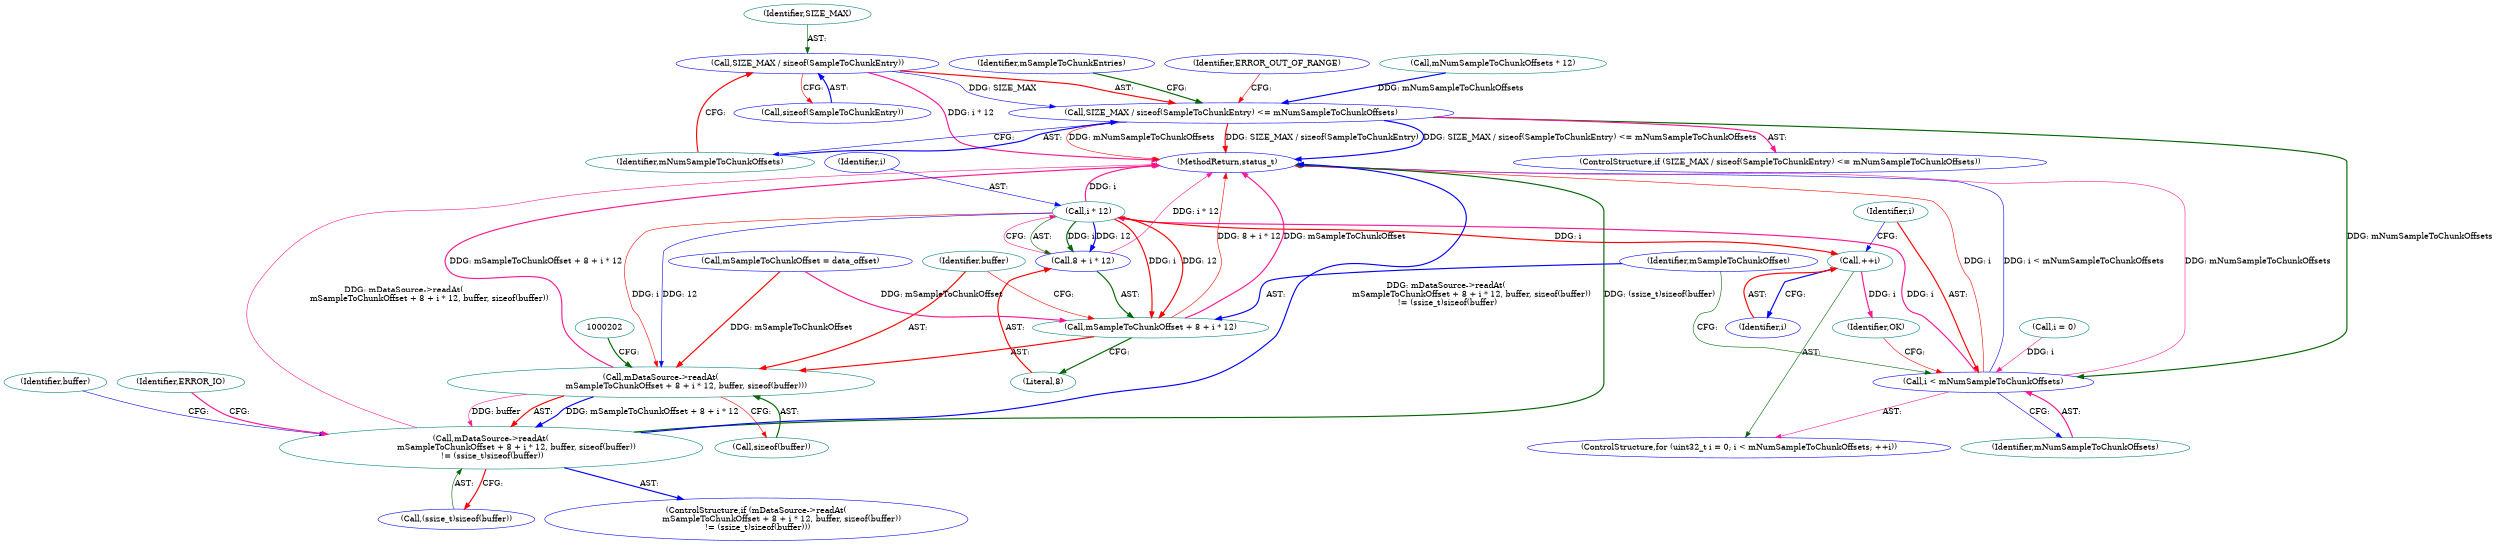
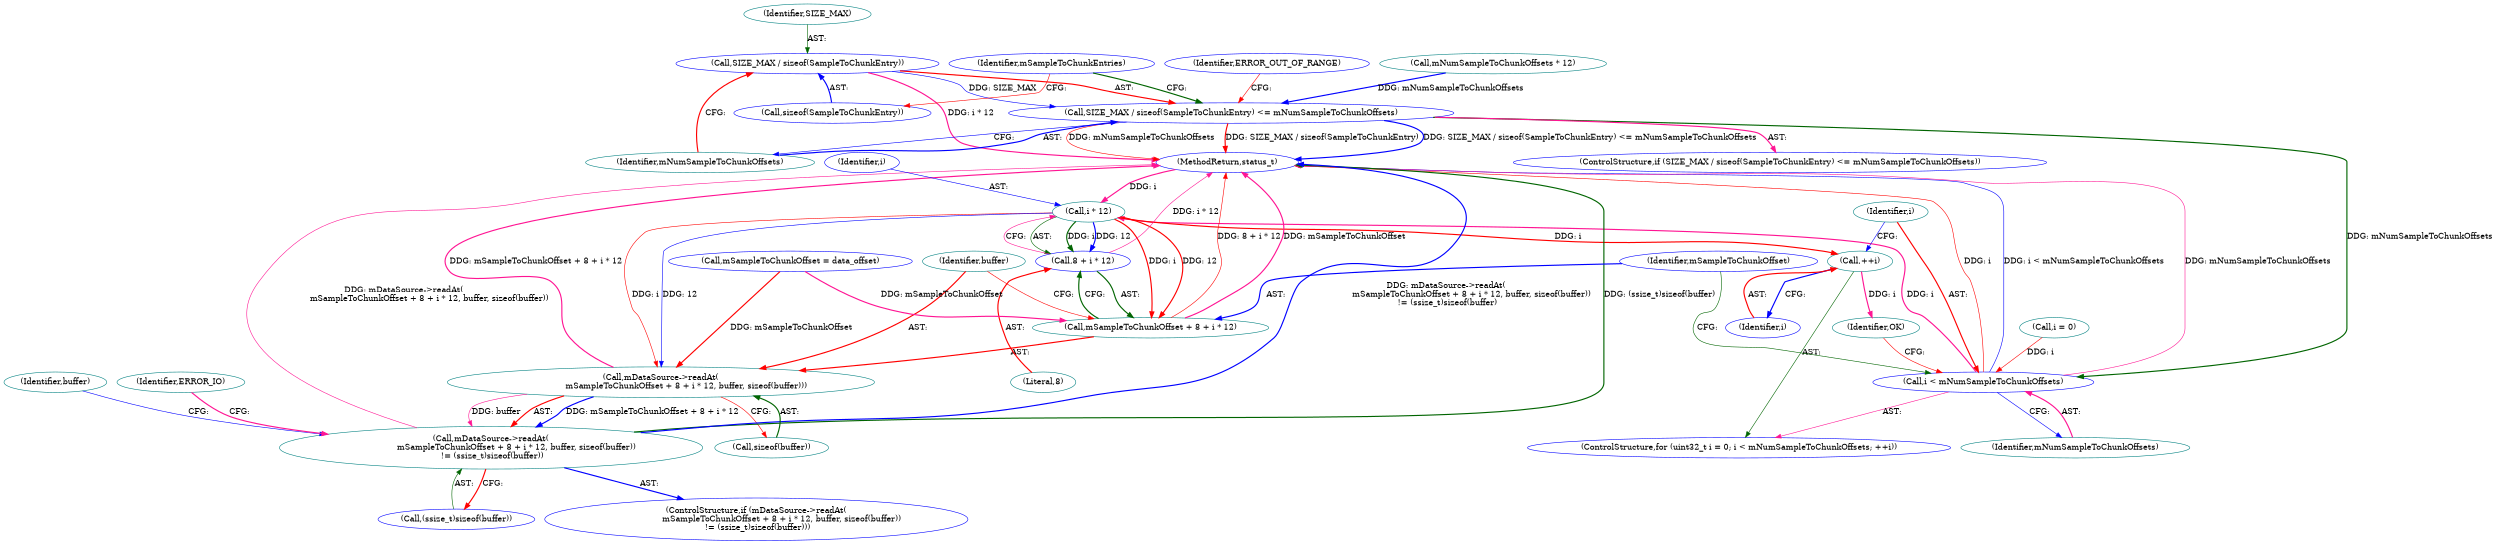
  digraph {
    node [color=teal]
    edge [color=red style=bold]
    n1 [color=blue label="(Call,SIZE_MAX / sizeof(SampleToChunkEntry))"]
    n2 [color=blue label="(Call,SIZE_MAX / sizeof(SampleToChunkEntry) <= mNumSampleToChunkOffsets)"]
    n3 [color=blue label="(MethodReturn,status_t)"]
    n4 [color=blue label="(Call,sizeof(SampleToChunkEntry))"]
    n5 [color=blue label="(Call,i < mNumSampleToChunkOffsets)"]
    n6 [color=blue label="(ControlStructure,if (SIZE_MAX / sizeof(SampleToChunkEntry) <= mNumSampleToChunkOffsets))"]
    n7 [label="(Identifier,mNumSampleToChunkOffsets)"]
    n8 [label="(Call,i * 12)"]
    n9 [color=blue label="(ControlStructure,for (uint32_t i = 0; i < mNumSampleToChunkOffsets; ++i))"]
    n10 [label="(Identifier,mNumSampleToChunkOffsets)"]
    n11 [label="(Call,++i)"]
    n12 [label="(Call,mDataSource->readAt(\n                    mSampleToChunkOffset + 8 + i * 12, buffer, sizeof(buffer)))"]
    n13 [label="(Call,mSampleToChunkOffset + 8 + i * 12)"]
    n14 [color=blue label="(Call,8 + i * 12)"]
    n15 [color=blue label="(Identifier,i)"]
    n16 [label="(Identifier,OK)"]
    n17 [label="(Call,mDataSource->readAt(\n                    mSampleToChunkOffset + 8 + i * 12, buffer, sizeof(buffer))\n != (ssize_t)sizeof(buffer))"]
    n18 [label="(Call,sizeof(buffer))"]
    n19 [color=blue label="(Call,(ssize_t)sizeof(buffer))"]
    n20 [color=blue label="(ControlStructure,if (mDataSource->readAt(\n                    mSampleToChunkOffset + 8 + i * 12, buffer, sizeof(buffer))\n != (ssize_t)sizeof(buffer)))"]
    n21 [label="(Identifier,SIZE_MAX)"]
    n22 [label="(Call,mNumSampleToChunkOffsets * 12)"]
    n23 [label="(Identifier,buffer)"]
    n24 [label="(Literal,8)"]
    n25 [label="(Identifier,buffer)"]
    n26 [color=blue label="(Identifier,mSampleToChunkOffset)"]
    n27 [color=blue label="(Identifier,i)"]
    n28 [label="(Call,i = 0)"]
    n29 [label="(Identifier,i)"]
    n30 [color=blue label="(Identifier,mSampleToChunkEntries)"]
    n31 [color=blue label="(Call,mSampleToChunkOffset = data_offset)"]
    n32 [label="(Identifier,ERROR_IO)"]
    n33 [color=blue label="(Identifier,ERROR_OUT_OF_RANGE)"]
-   1000202
    n1 -> n2 [label="AST: "]
    n1 -> n2 [color=blue label="DDG: SIZE_MAX" style=solid]
    n1 -> n3 [color=deeppink label="DDG: i * 12"]
-   n1 -> n4 [label="CFG: " style=solid]
+   n30 -> n4 [label="CFG: " style=solid]
    n2 -> n3 [color=blue label="DDG: SIZE_MAX / sizeof(SampleToChunkEntry) <= mNumSampleToChunkOffsets"]
    n2 -> n3 [label="DDG: mNumSampleToChunkOffsets" style=solid]
    n2 -> n3 [label="DDG: SIZE_MAX / sizeof(SampleToChunkEntry)"]
    n2 -> n5 [color=darkgreen label="DDG: mNumSampleToChunkOffsets"]
    n2 -> n6 [color=deeppink label="AST: "]
    n2 -> n7 [color=blue label="CFG: " style=solid]
    n4 -> n1 [color=blue label="AST: "]
    n5 -> n3 [color=blue label="DDG: i < mNumSampleToChunkOffsets" style=solid]
    n5 -> n3 [label="DDG: i" style=solid]
    n5 -> n3 [color=deeppink label="DDG: mNumSampleToChunkOffsets" style=solid]
    n5 -> n8 [color=deeppink label="DDG: i"]
    n5 -> n9 [color=deeppink label="AST: " style=solid]
    n5 -> n10 [color=blue label="CFG: " style=solid]
    n7 -> n1 [label="CFG: "]
    n7 -> n2 [color=blue label="AST: "]
-   n8 -> n3 [color=deeppink label="DDG: i"]
+   n3 -> n8 [color=deeppink label="DDG: i"]
    n8 -> n11 [label="DDG: i"]
    n8 -> n12 [label="DDG: i" style=solid]
    n8 -> n12 [color=blue label="DDG: 12" style=solid]
    n8 -> n13 [label="DDG: i"]
    n8 -> n13 [label="DDG: 12"]
    n8 -> n14 [color=darkgreen label="AST: " style=solid]
    n8 -> n14 [color=darkgreen label="DDG: i"]
    n8 -> n14 [color=blue label="DDG: 12"]
    n10 -> n5 [color=deeppink label="AST: "]
    n11 -> n9 [color=darkgreen label="AST: " style=solid]
    n11 -> n15 [color=blue label="CFG: "]
    n11 -> n16 [color=deeppink label="DDG: i"]
    n12 -> n3 [color=deeppink label="DDG: mSampleToChunkOffset + 8 + i * 12"]
    n12 -> n17 [label="AST: "]
    n12 -> n17 [color=blue label="DDG: mSampleToChunkOffset + 8 + i * 12"]
    n12 -> n17 [color=deeppink label="DDG: buffer" style=solid]
    n12 -> n18 [label="CFG: " style=solid]
    n13 -> n3 [label="DDG: 8 + i * 12" style=solid]
    n13 -> n3 [color=deeppink label="DDG: mSampleToChunkOffset"]
    n13 -> n12 [label="AST: "]
-   n13 -> n24 [color=darkgreen label="CFG: "]
+   n13 -> n14 [color=darkgreen label="CFG: "]
    n14 -> n3 [color=deeppink label="DDG: i * 12" style=solid]
    n14 -> n8 [color=deeppink label="CFG: " style=solid]
    n14 -> n13 [color=darkgreen label="AST: "]
    n15 -> n11 [label="AST: "]
    n16 -> n5 [label="CFG: " style=solid]
    n17 -> n3 [color=darkgreen label="DDG: (ssize_t)sizeof(buffer)"]
    n17 -> n3 [color=deeppink label="DDG: mDataSource->readAt(\n                    mSampleToChunkOffset + 8 + i * 12, buffer, sizeof(buffer))" style=solid]
    n17 -> n3 [color=blue label="DDG: mDataSource->readAt(\n                    mSampleToChunkOffset + 8 + i * 12, buffer, sizeof(buffer))\n != (ssize_t)sizeof(buffer)"]
    n17 -> n19 [label="CFG: "]
    n17 -> n20 [color=blue label="AST: "]
    n18 -> n12 [color=darkgreen label="AST: "]
    n19 -> n17 [color=darkgreen label="AST: " style=solid]
    n21 -> n1 [color=darkgreen label="AST: " style=solid]
    n22 -> n2 [color=blue label="DDG: mNumSampleToChunkOffsets"]
    n23 -> n12 [label="AST: "]
    n23 -> n13 [label="CFG: " style=solid]
    n24 -> n14 [label="AST: "]
    n25 -> n17 [color=blue label="CFG: " style=solid]
    n26 -> n5 [color=darkgreen label="CFG: " style=solid]
    n26 -> n13 [color=blue label="AST: "]
    n27 -> n8 [color=blue label="AST: " style=solid]
-   n28 -> n5 [color=deeppink label="DDG: i" style=solid]
+   n28 -> n5 [label="DDG: i" style=solid]
    n29 -> n5 [label="AST: "]
    n29 -> n11 [color=blue label="CFG: " style=solid]
    n30 -> n2 [color=darkgreen label="CFG: "]
    n31 -> n12 [label="DDG: mSampleToChunkOffset"]
    n31 -> n13 [color=deeppink label="DDG: mSampleToChunkOffset"]
    n32 -> n17 [color=deeppink label="CFG: "]
    n33 -> n2 [label="CFG: " style=solid]
-   1000202 -> n12 [color=darkgreen label="CFG: "]
  }
